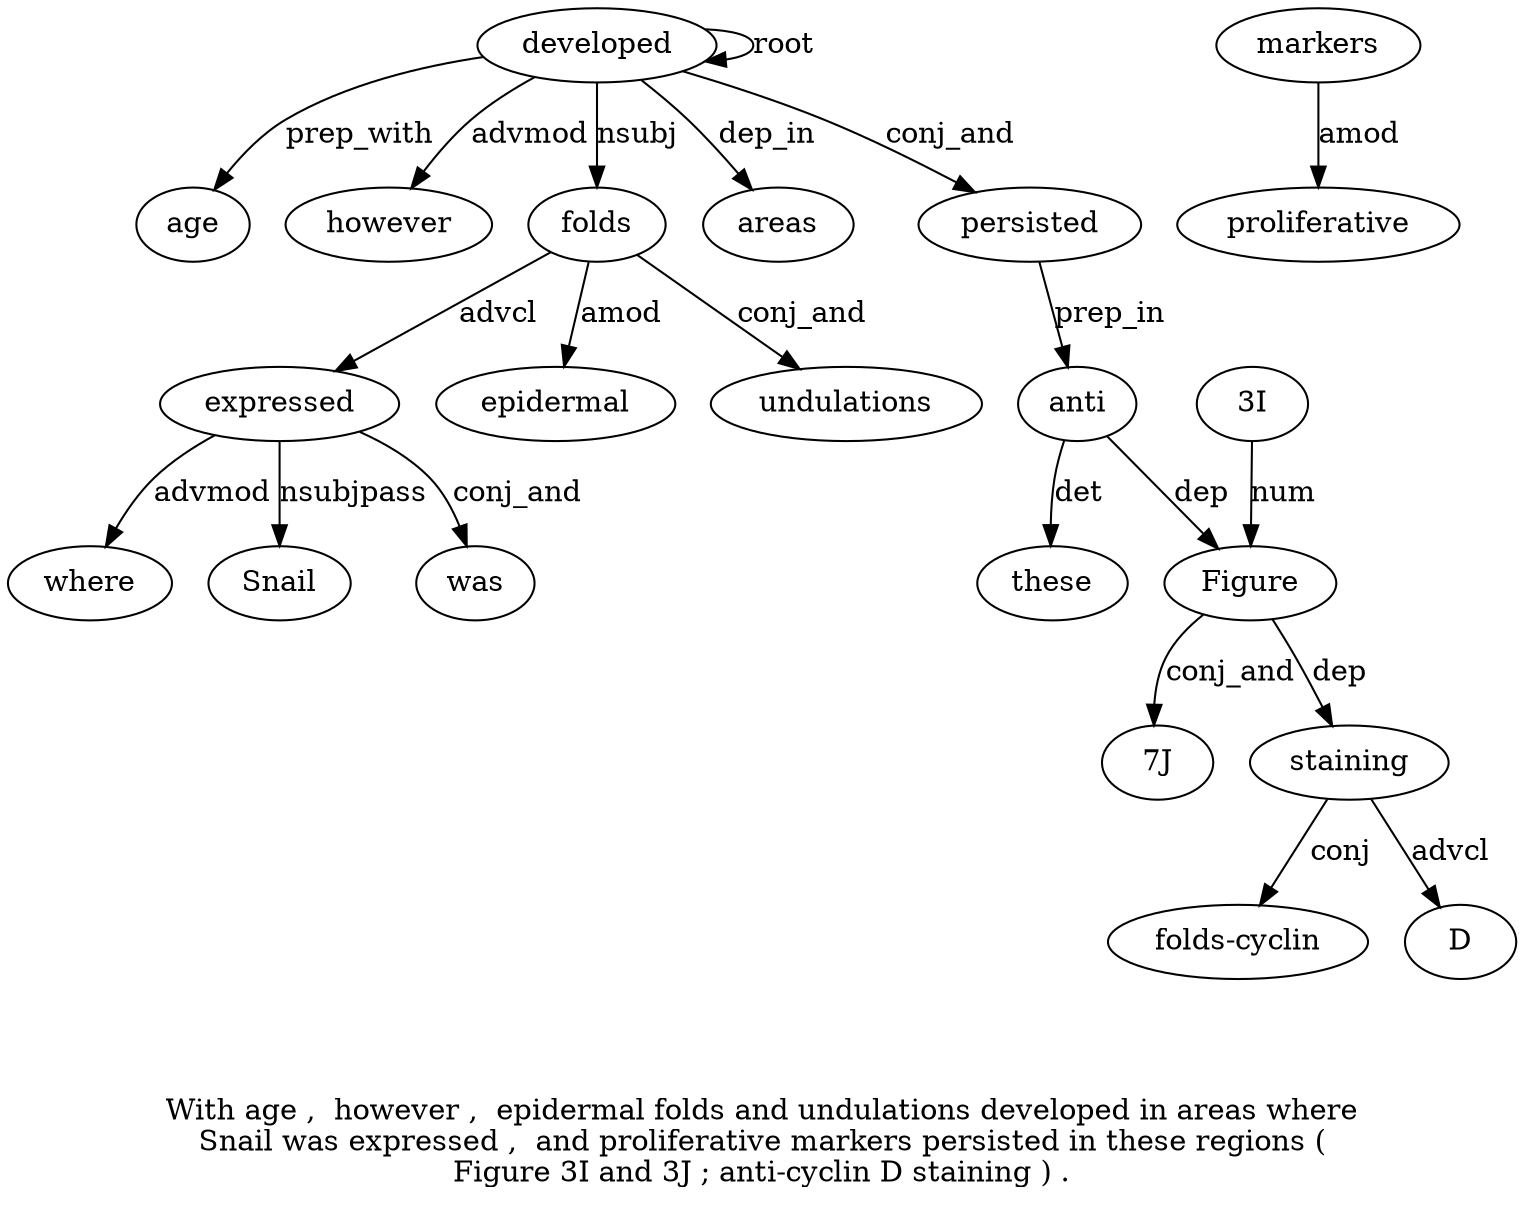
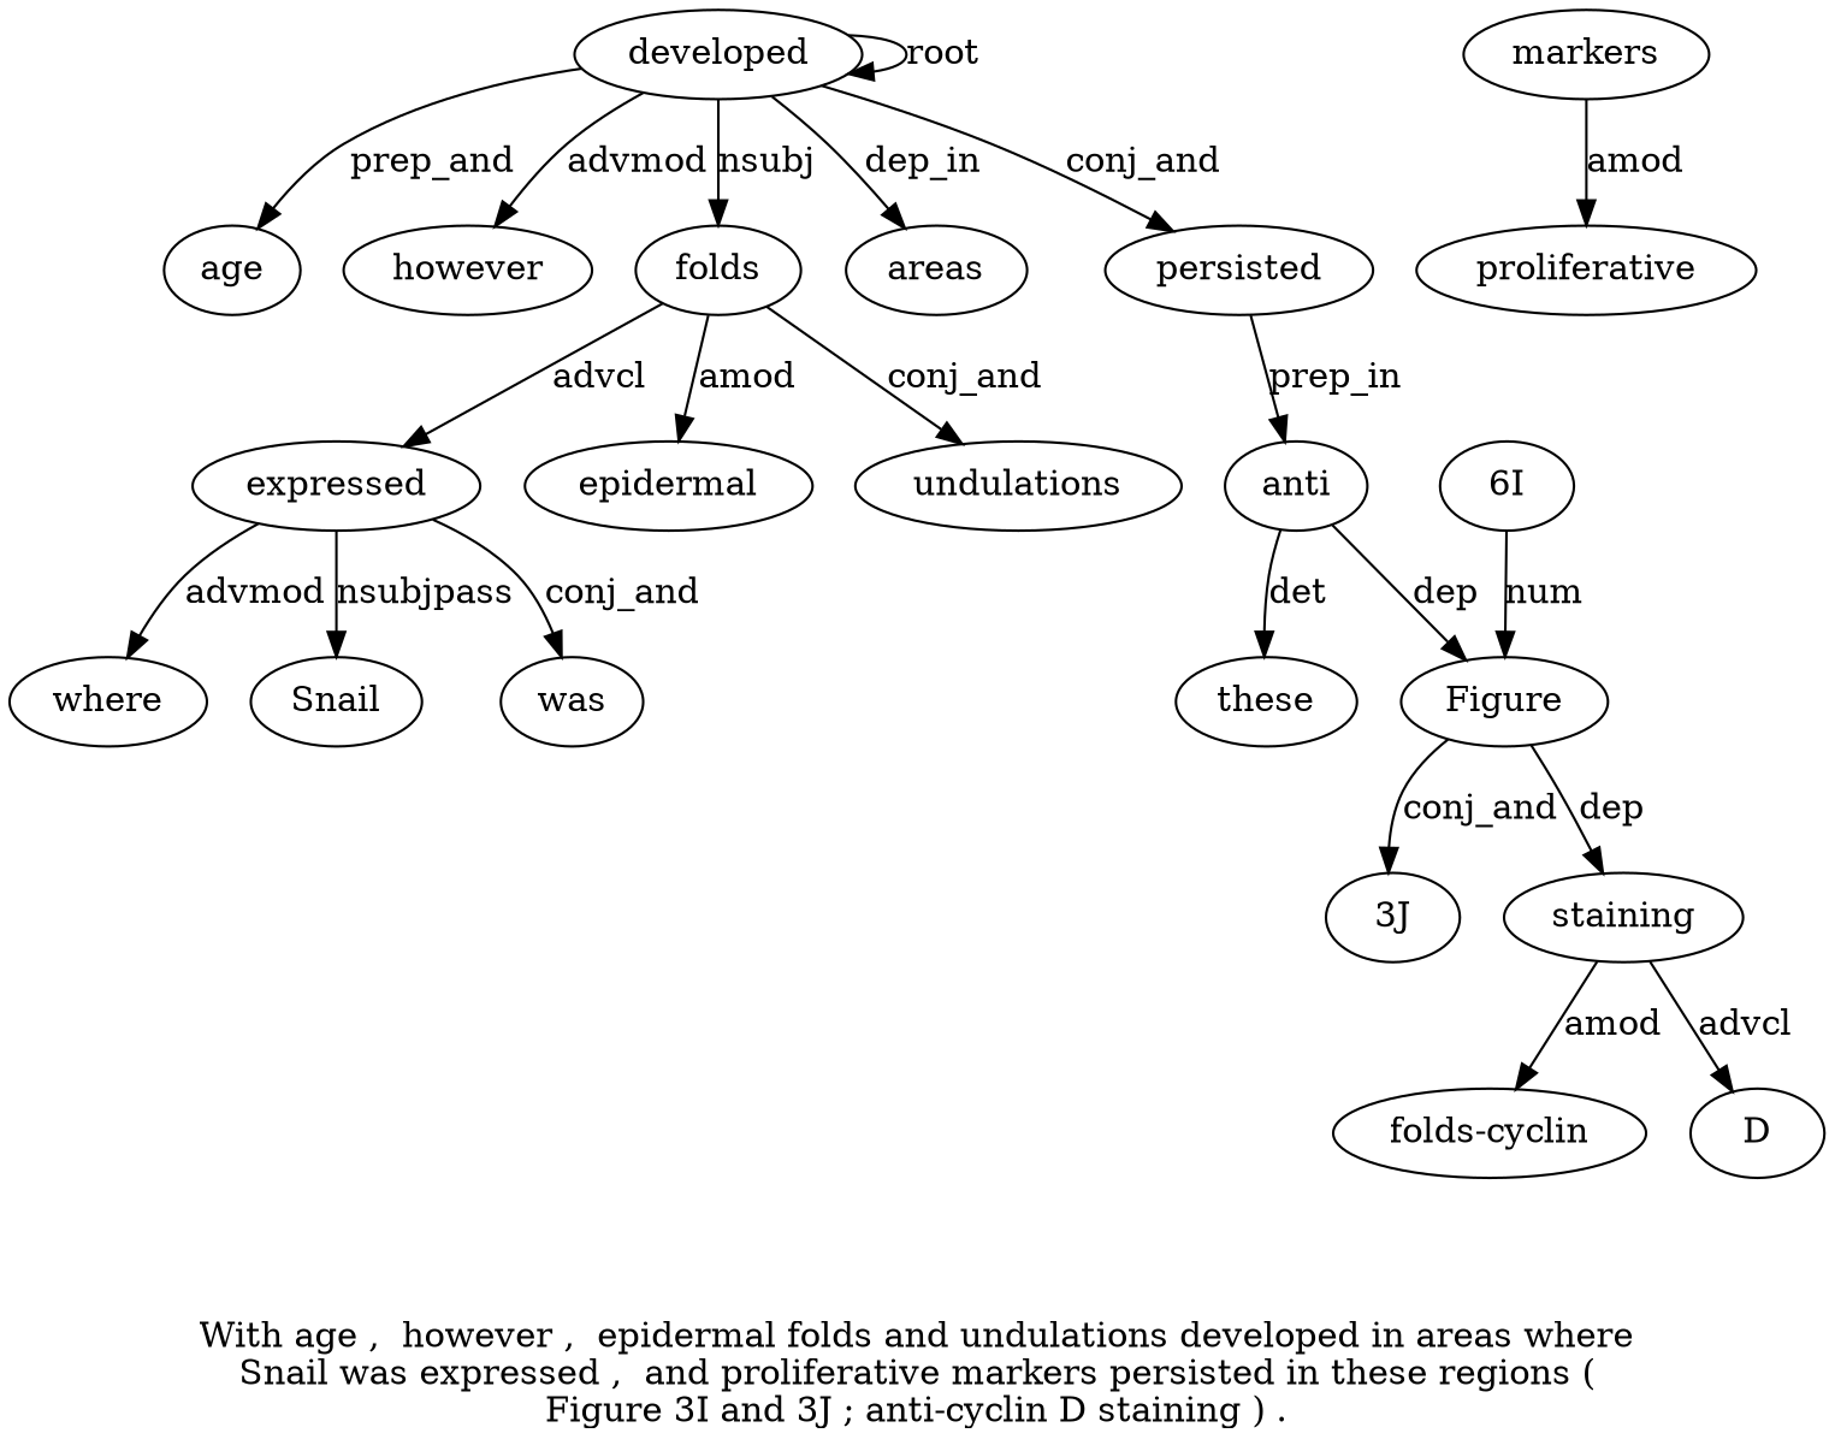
  digraph {
    label="With age ,  however ,  epidermal folds and undulations developed in areas where\nSnail was expressed ,  and proliferative markers persisted in these regions (\nFigure 3I and 3J ; anti-cyclin D staining ) ."
    node [fillcolor=white style=filled]
    n1 [label=developed]
    n2 [label=age]
    n3 [label=however]
    n4 [label=folds]
    n5 [label=areas]
    n6 [label=persisted]
    n7 [label=expressed]
    n8 [label=epidermal]
    n9 [label=undulations]
    n10 [label=where]
    n11 [label=Snail]
    n12 [label=was]
    n13 [label=anti]
    n14 [label=markers]
    n15 [label=proliferative]
    n16 [label=these]
    n17 [label=Figure]
-   n18 [label="7J"]
+   n18 [label="3J"]
    n19 [label=staining]
-   n20 [label="3I"]
+   n20 [label="6I"]
    n21 [label="folds-cyclin"]
    n22 [label=D]
    n1 -> n1 [label=root]
-   n1 -> n2 [label=prep_with]
+   n1 -> n2 [label=prep_and]
    n1 -> n3 [label=advmod]
    n1 -> n4 [label=nsubj]
    n1 -> n5 [label=dep_in]
    n1 -> n6 [label=conj_and]
    n4 -> n7 [label=advcl]
    n4 -> n8 [label=amod]
    n4 -> n9 [label=conj_and]
    n6 -> n13 [label=prep_in]
    n7 -> n10 [label=advmod]
    n7 -> n11 [label=nsubjpass]
    n7 -> n12 [label=conj_and]
    n13 -> n16 [label=det]
    n13 -> n17 [label=dep]
    n14 -> n15 [label=amod]
    n17 -> n18 [label=conj_and]
    n17 -> n19 [label=dep]
-   n19 -> n21 [label=conj]
+   n19 -> n21 [label=amod]
    n19 -> n22 [label=advcl]
    n20 -> n17 [label=num]
  }
